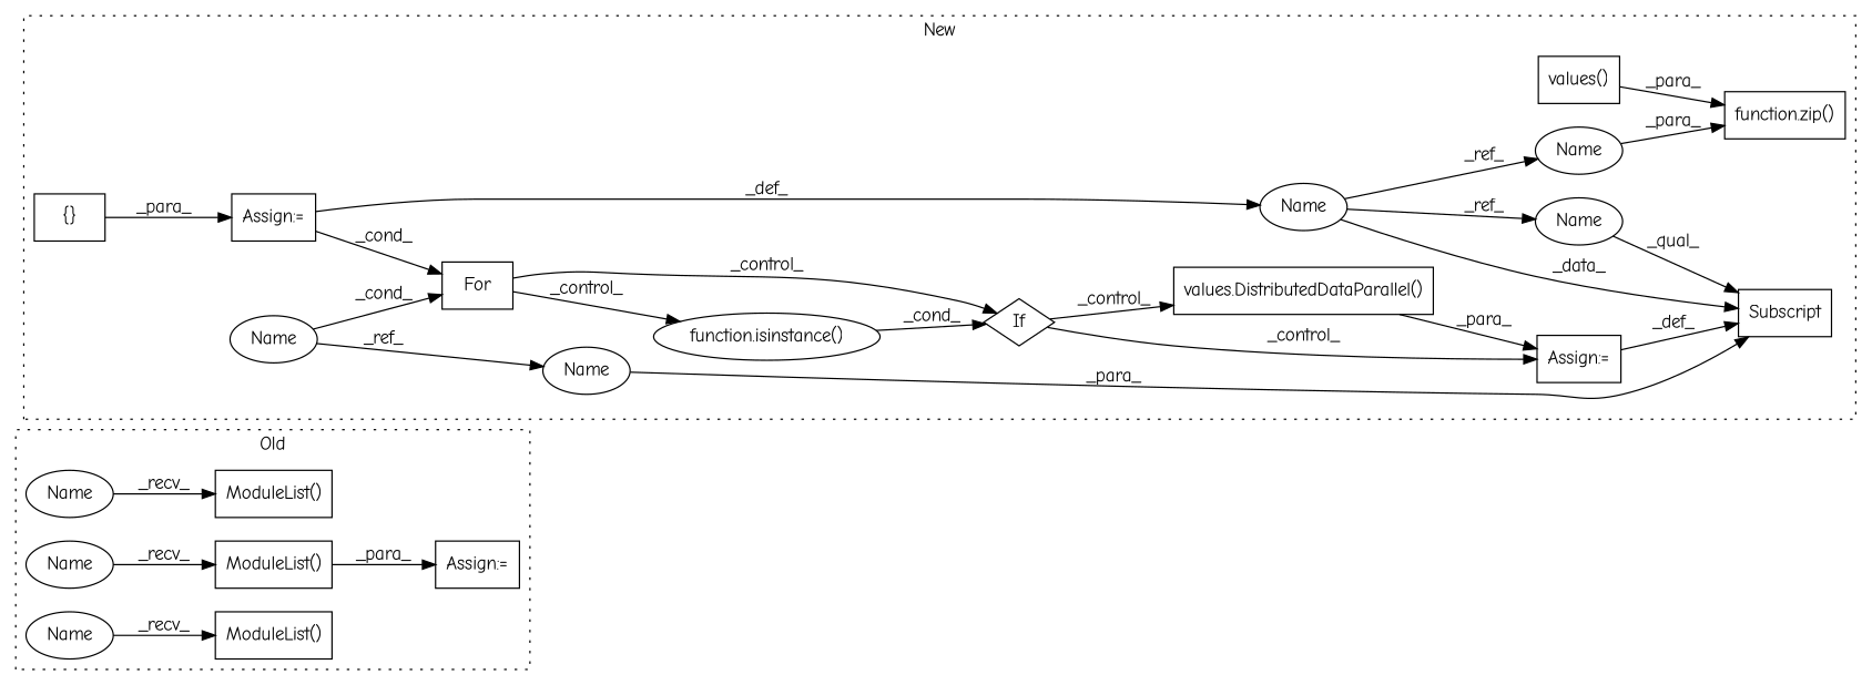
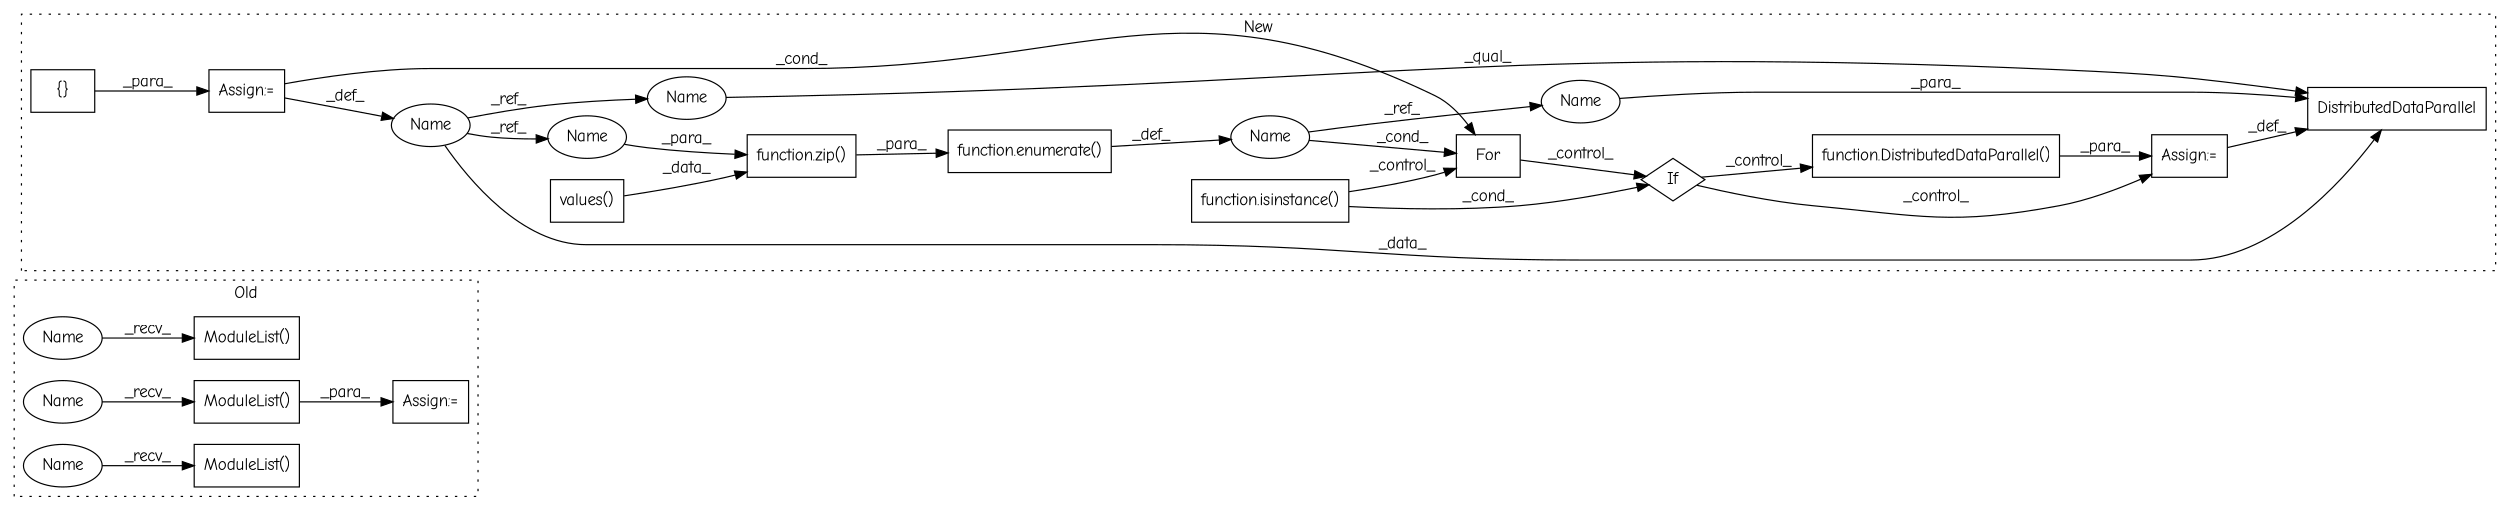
  digraph {
    fontname="Comic Neue"
    rankdir=LR
    node [a=75 fontname="Comic Neue" l=15 s=12038 shape=box]
    edge [fontname="Comic Neue"]
    n1 [label="ModuleList()"]
    n2 [label="ModuleList()" s=11947]
    n3 [a=68 l=18 label="Assign:=" s=11929]
    n4 [label="ModuleList()" s=11892]
    n5 [a=87 l=2 label=Name s=11892 shape=ellipse]
    n6 [a=87 l=2 label=Name s=11947 shape=ellipse]
    n7 [a=87 l=2 label=Name shape=ellipse]
+   n8 [l="23,10" label="function.enumerate()" s="14424,14554"]
    n9 [a=96 l=3 label=If s=14675 shape=diamond]
-   n10 [a=63 l="20,0" label=Subscript s="14745,0"]
+   n10 [a=63 l="20,0" label=DistributedDataParallel s="14745,0"]
    n11 [l=40 label="values()" s=14468]
    n12 [a=59 l="2,1" label="{}" s="12432,12432"]
    n13 [a=87 l=13 label=Name s=12399 shape=ellipse]
    n14 [a=87 l=5 label=Name s=14395 shape=ellipse]
-   n15 [l=401 label="values.DistributedDataParallel()" s=14768]
+   n15 [l=401 label="function.DistributedDataParallel()" s=14768]
    n16 [l="21,15" label="function.zip()" s="14447,14539"]
    n17 [a=107 l="4,111" label=For s="14391,14564"]
-   n18 [l="11,1" label="function.isinstance()" s="14678,14726" shape=ellipse]
+   n18 [l="11,1" label="function.isinstance()" s="14678,14726"]
    n19 [a=68 l=20 label="Assign:=" s=12412]
    n20 [a=68 l=3 label="Assign:=" s=14765]
    n21 [a=87 l=13 label=Name s=14526 shape=ellipse]
    n22 [a=87 l=13 label=Name s=14745 shape=ellipse]
    n23 [a=87 l=5 label=Name s=14759 shape=ellipse]
    subgraph cluster_1 {
      label=Old
      style=dotted
      n1
      n2
      n3
      n4
      n5
      n6
      n7
    }
    subgraph cluster_2 {
      label=New
      style=dotted
+     n8
      n9
      n10
      n11
      n12
      n13
      n14
      n15
      n16
      n17
      n18
      n19
      n20
      n21
      n22
      n23
    }
    n2 -> n3 [label=_para_]
    n5 -> n4 [label=_recv_]
    n6 -> n2 [label=_recv_]
    n7 -> n1 [label=_recv_]
+   n8 -> n14 [label=_def_]
    n9 -> n15 [label=_control_]
    n9 -> n20 [label=_control_]
-   n11 -> n16 [label=_para_]
+   n11 -> n16 [label=_data_]
    n12 -> n19 [label=_para_]
    n13 -> n10 [label=_data_]
    n13 -> n21 [label=_ref_]
    n13 -> n22 [label=_ref_]
    n14 -> n17 [label=_cond_]
    n14 -> n23 [label=_ref_]
    n15 -> n20 [label=_para_]
+   n16 -> n8 [label=_para_]
    n17 -> n9 [label=_control_]
-   n17 -> n18 [label=_control_]
+   n18 -> n17 [label=_control_]
    n18 -> n9 [label=_cond_]
    n19 -> n13 [label=_def_]
    n19 -> n17 [label=_cond_]
    n20 -> n10 [label=_def_]
    n21 -> n16 [label=_para_]
    n22 -> n10 [label=_qual_]
    n23 -> n10 [label=_para_]
  }
